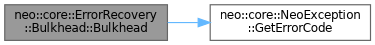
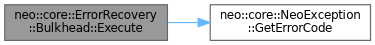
  digraph {
    rankdir=LR
    node [fontname=Helvetica fontsize=10 shape=box style=filled]
-   n1 [color=gray40 fillcolor=grey60 fontcolor=black height=0.2 label="neo::core::ErrorRecovery\l::Bulkhead::Bulkhead" width=0.4]
+   n1 [color=gray40 fillcolor=grey60 fontcolor=black height=0.2 label="neo::core::ErrorRecovery\l::Bulkhead::Execute" width=0.4]
    n2 [color=grey40 fillcolor=white height=0.2 label="neo::core::NeoException\l::GetErrorCode" width=0.4]
    n1 -> n2 [color=steelblue1 fontname=Helvetica fontsize=10 labelfontname=Helvetica labelfontsize=10 style=solid]
  }
